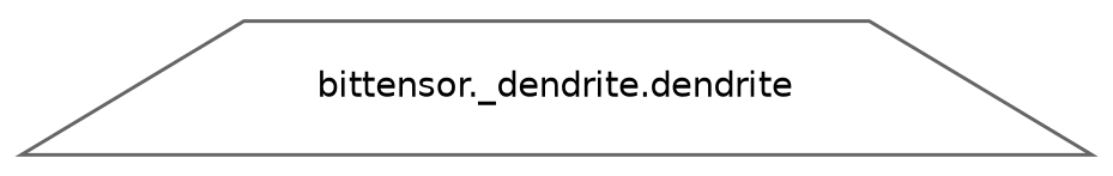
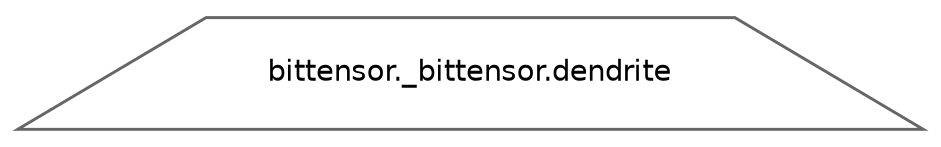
  digraph {
    rankdir=TB
-   n1 [color=grey40 fillcolor=white fontname=Helvetica fontsize=10 height=0.2 label="bittensor._dendrite.dendrite" shape=trapezium style=filled width=0.4]
+   n1 [color=grey40 fillcolor=white fontname=Helvetica fontsize=10 height=0.2 label="bittensor._bittensor.dendrite" shape=trapezium style=filled width=0.4]
  }
